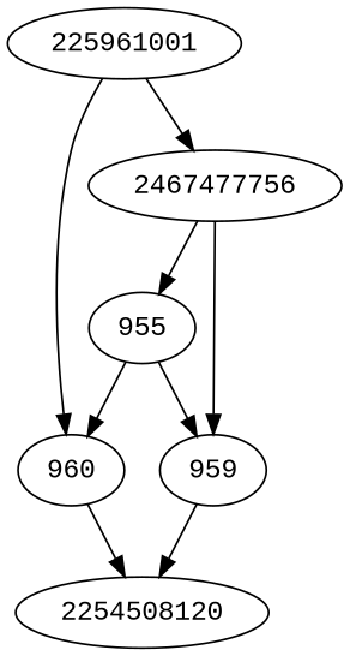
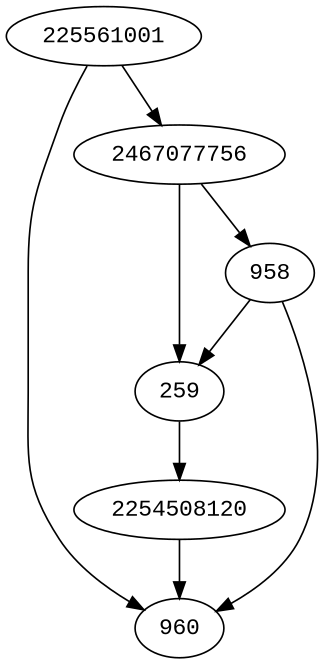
  strict digraph {
    fontname="Liberation Mono"
    node [fontname="Liberation Mono"]
    edge [fontname="Liberation Mono"]
-   225561001 [label=225961001]
+   225561001
    960
-   2467077756 [label=2467477756]
+   2467077756
    n4 [label=2254508120]
-   959
-   958 [label=955]
+   959 [label=259]
+   958
    225561001 -> 960
    225561001 -> 2467077756
    2467077756 -> 959
    2467077756 -> 958
-   960 -> n4
+   n4 -> 960
    959 -> n4
    958 -> 960
    958 -> 959
  }
